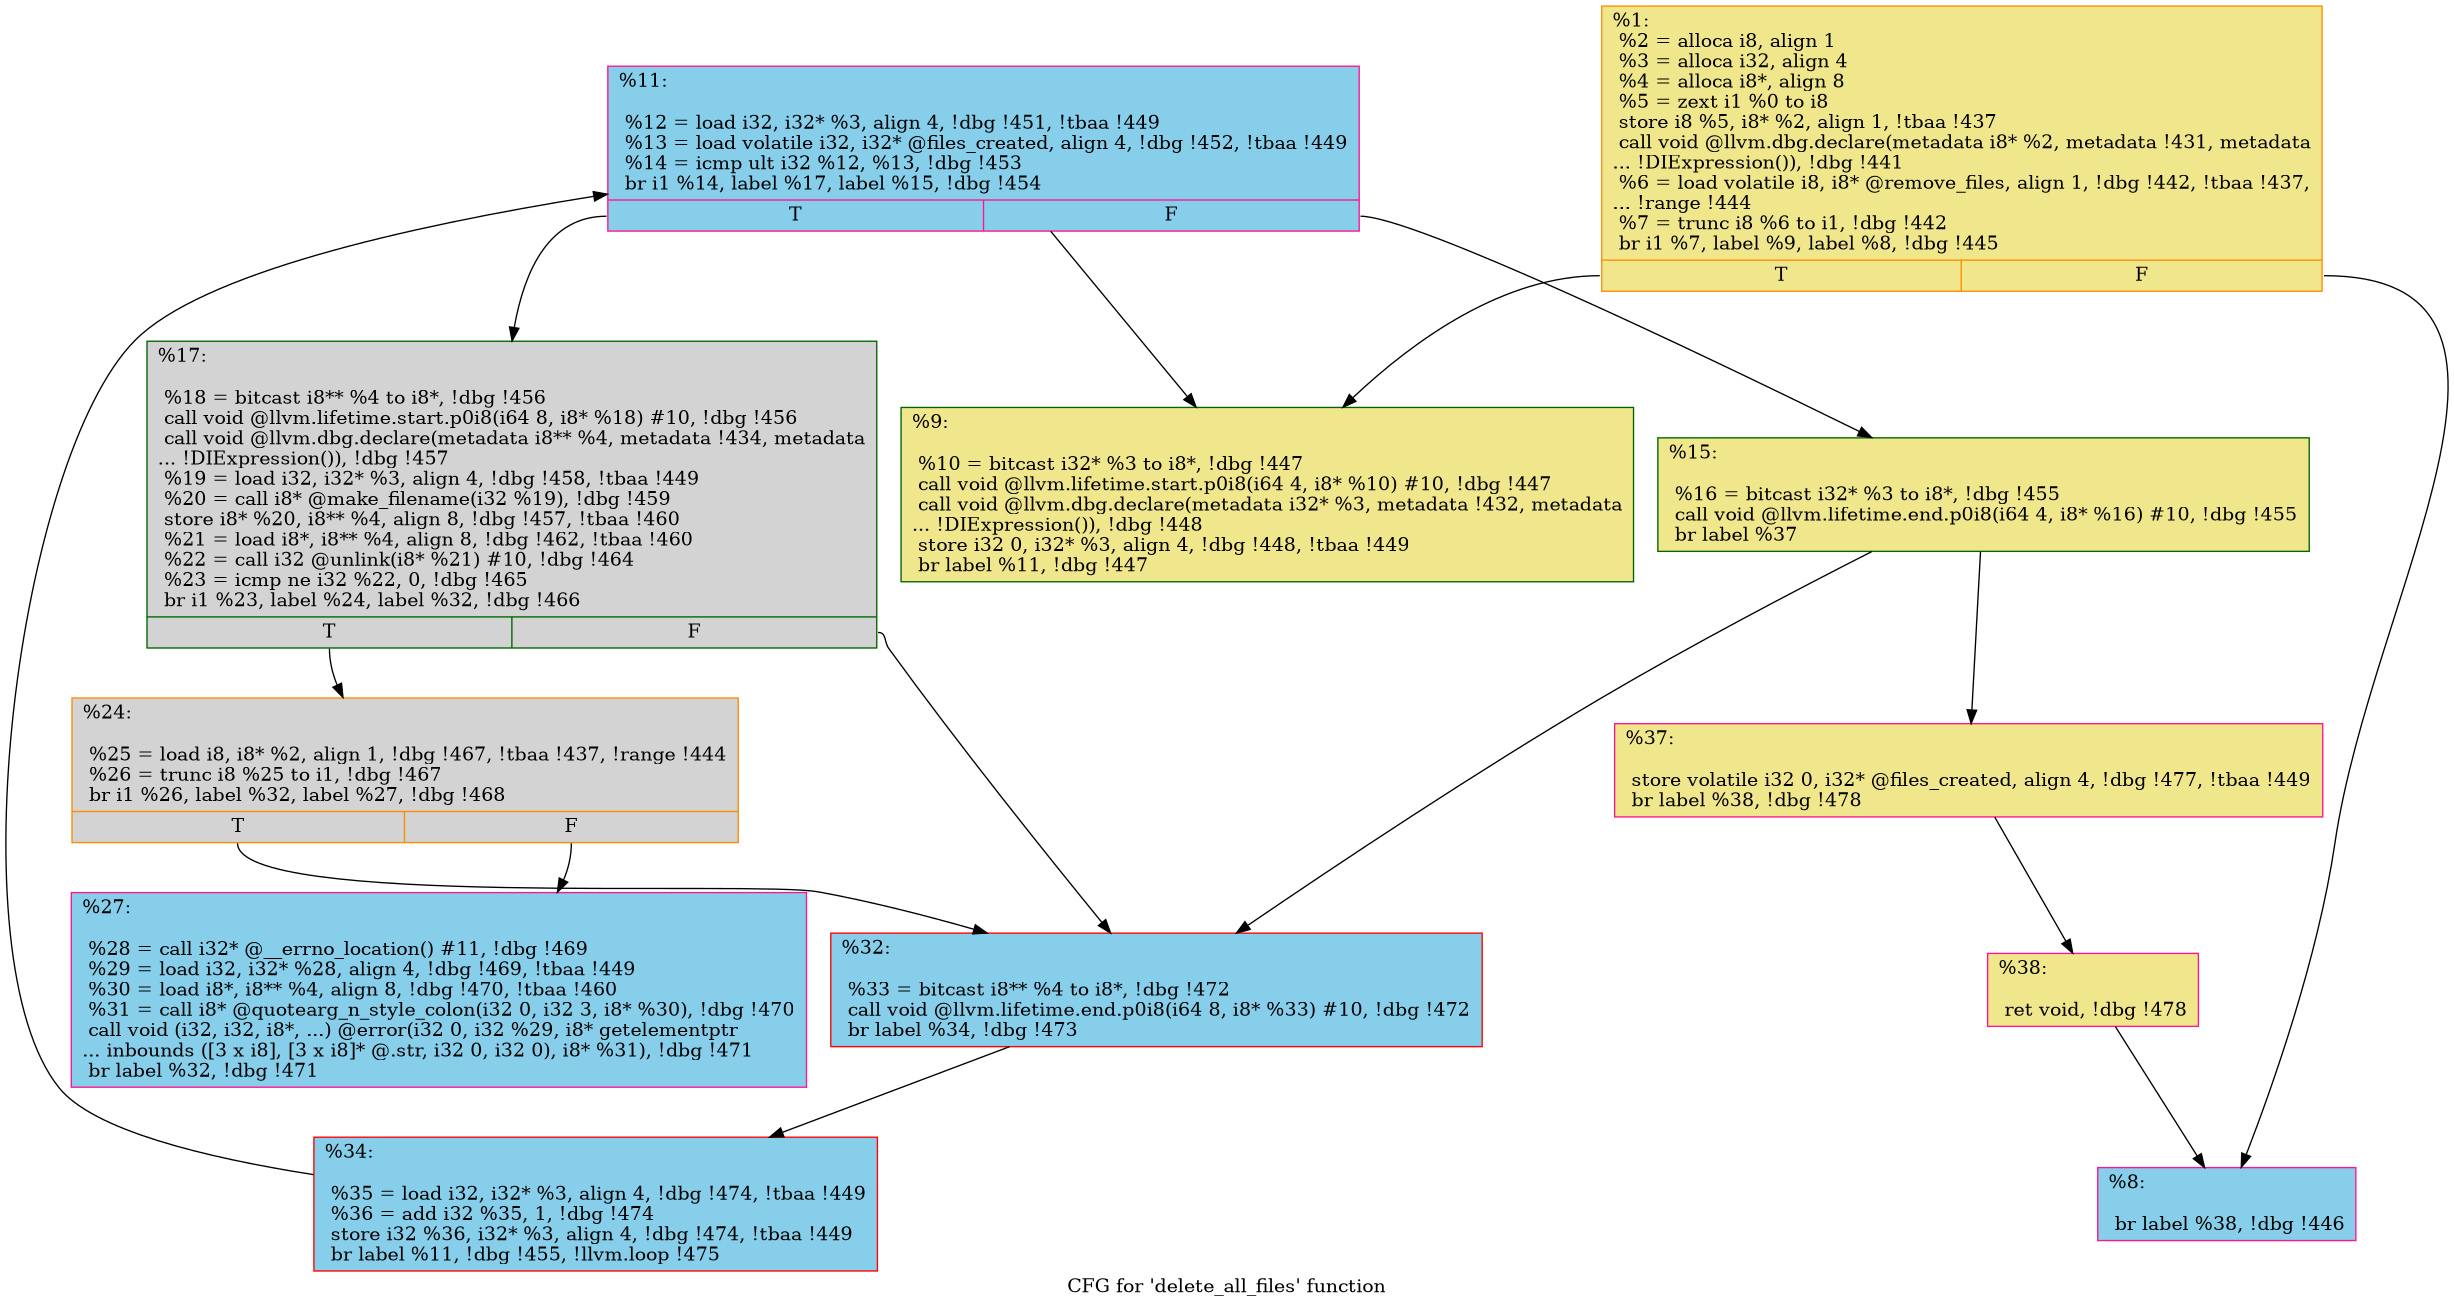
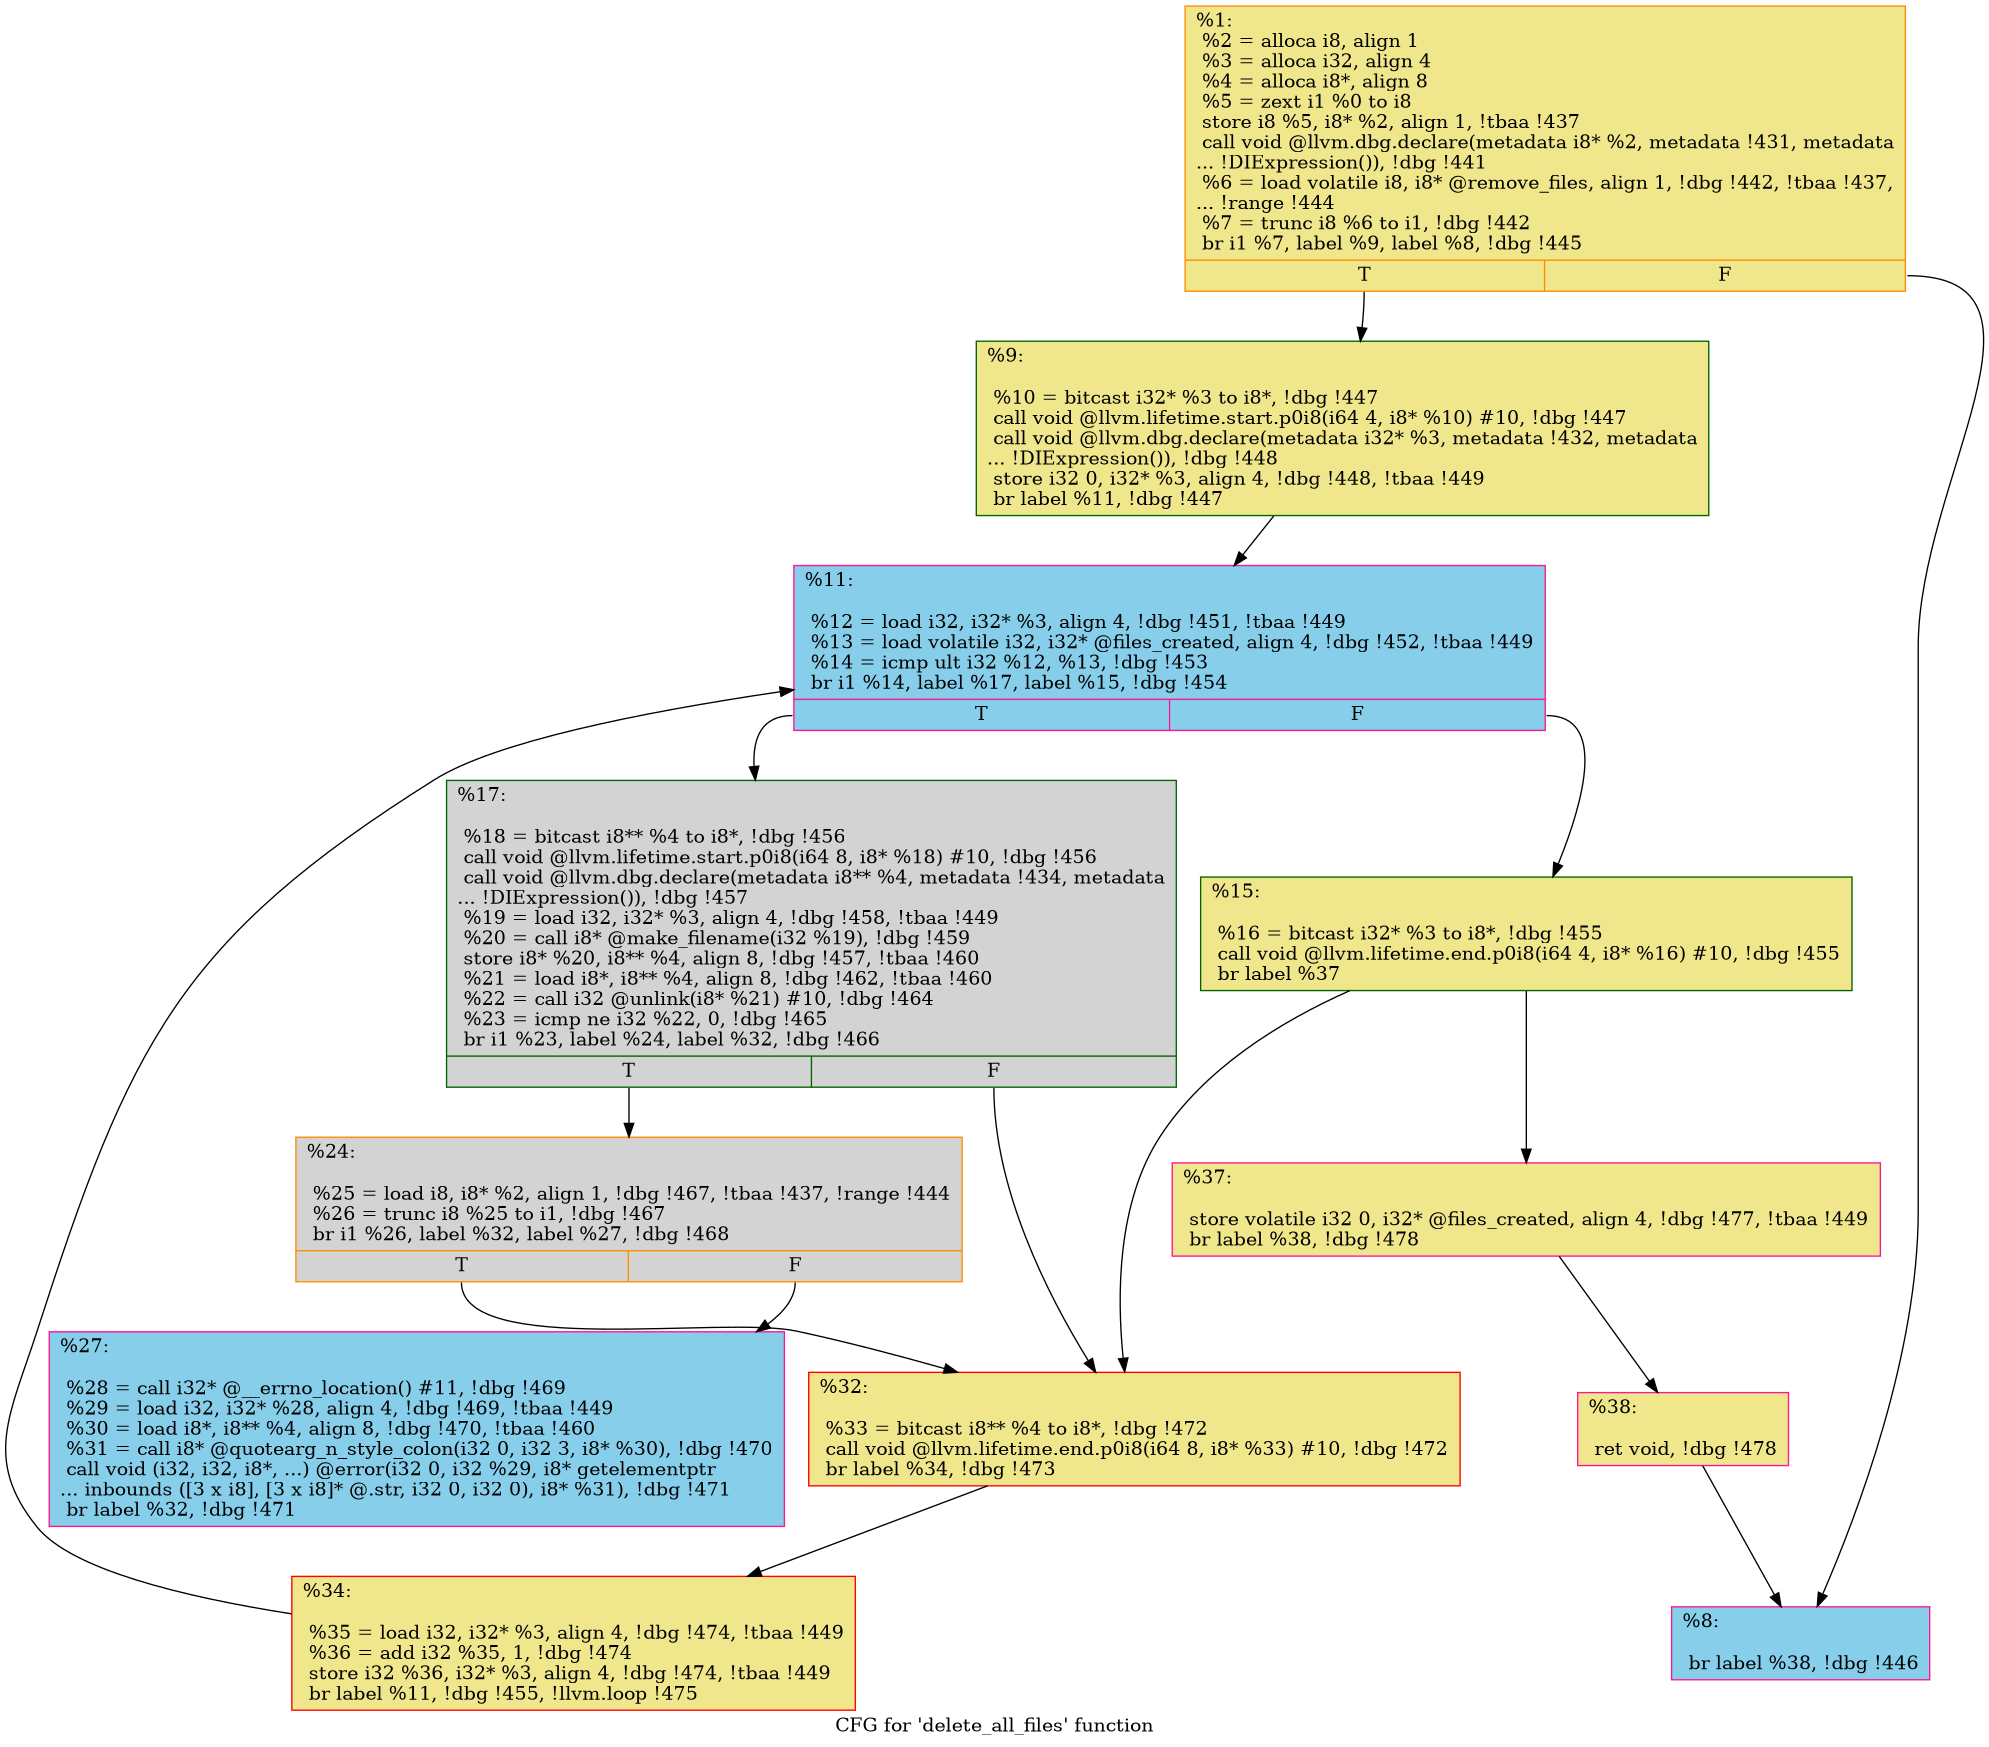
  digraph {
    label="CFG for 'delete_all_files' function"
    node [color=deeppink fillcolor=khaki shape=record style=filled]
    n1 [color=darkorange label="{%1:\l  %2 = alloca i8, align 1\l  %3 = alloca i32, align 4\l  %4 = alloca i8*, align 8\l  %5 = zext i1 %0 to i8\l  store i8 %5, i8* %2, align 1, !tbaa !437\l  call void @llvm.dbg.declare(metadata i8* %2, metadata !431, metadata\l... !DIExpression()), !dbg !441\l  %6 = load volatile i8, i8* @remove_files, align 1, !dbg !442, !tbaa !437,\l... !range !444\l  %7 = trunc i8 %6 to i1, !dbg !442\l  br i1 %7, label %9, label %8, !dbg !445\l|{<s0>T|<s1>F}}"]
    n2 [color=darkgreen label="{%9:\l\l  %10 = bitcast i32* %3 to i8*, !dbg !447\l  call void @llvm.lifetime.start.p0i8(i64 4, i8* %10) #10, !dbg !447\l  call void @llvm.dbg.declare(metadata i32* %3, metadata !432, metadata\l... !DIExpression()), !dbg !448\l  store i32 0, i32* %3, align 4, !dbg !448, !tbaa !449\l  br label %11, !dbg !447\l}"]
    n3 [fillcolor=skyblue label="{%8:\l\l  br label %38, !dbg !446\l}"]
    n4 [fillcolor=skyblue label="{%11:\l\l  %12 = load i32, i32* %3, align 4, !dbg !451, !tbaa !449\l  %13 = load volatile i32, i32* @files_created, align 4, !dbg !452, !tbaa !449\l  %14 = icmp ult i32 %12, %13, !dbg !453\l  br i1 %14, label %17, label %15, !dbg !454\l|{<s0>T|<s1>F}}"]
    n5 [color=darkgreen fillcolor=lightgrey label="{%17:\l\l  %18 = bitcast i8** %4 to i8*, !dbg !456\l  call void @llvm.lifetime.start.p0i8(i64 8, i8* %18) #10, !dbg !456\l  call void @llvm.dbg.declare(metadata i8** %4, metadata !434, metadata\l... !DIExpression()), !dbg !457\l  %19 = load i32, i32* %3, align 4, !dbg !458, !tbaa !449\l  %20 = call i8* @make_filename(i32 %19), !dbg !459\l  store i8* %20, i8** %4, align 8, !dbg !457, !tbaa !460\l  %21 = load i8*, i8** %4, align 8, !dbg !462, !tbaa !460\l  %22 = call i32 @unlink(i8* %21) #10, !dbg !464\l  %23 = icmp ne i32 %22, 0, !dbg !465\l  br i1 %23, label %24, label %32, !dbg !466\l|{<s0>T|<s1>F}}"]
    n6 [color=darkgreen label="{%15:\l\l  %16 = bitcast i32* %3 to i8*, !dbg !455\l  call void @llvm.lifetime.end.p0i8(i64 4, i8* %16) #10, !dbg !455\l  br label %37\l}"]
    n7 [label="{%38:\l\l  ret void, !dbg !478\l}"]
    n8 [color=darkorange fillcolor=lightgrey label="{%24:\l\l  %25 = load i8, i8* %2, align 1, !dbg !467, !tbaa !437, !range !444\l  %26 = trunc i8 %25 to i1, !dbg !467\l  br i1 %26, label %32, label %27, !dbg !468\l|{<s0>T|<s1>F}}"]
-   n9 [color=red fillcolor=skyblue label="{%32:\l\l  %33 = bitcast i8** %4 to i8*, !dbg !472\l  call void @llvm.lifetime.end.p0i8(i64 8, i8* %33) #10, !dbg !472\l  br label %34, !dbg !473\l}"]
+   n9 [color=red label="{%32:\l\l  %33 = bitcast i8** %4 to i8*, !dbg !472\l  call void @llvm.lifetime.end.p0i8(i64 8, i8* %33) #10, !dbg !472\l  br label %34, !dbg !473\l}"]
    n10 [label="{%37:\l\l  store volatile i32 0, i32* @files_created, align 4, !dbg !477, !tbaa !449\l  br label %38, !dbg !478\l}"]
    n11 [fillcolor=skyblue label="{%27:\l\l  %28 = call i32* @__errno_location() #11, !dbg !469\l  %29 = load i32, i32* %28, align 4, !dbg !469, !tbaa !449\l  %30 = load i8*, i8** %4, align 8, !dbg !470, !tbaa !460\l  %31 = call i8* @quotearg_n_style_colon(i32 0, i32 3, i8* %30), !dbg !470\l  call void (i32, i32, i8*, ...) @error(i32 0, i32 %29, i8* getelementptr\l... inbounds ([3 x i8], [3 x i8]* @.str, i32 0, i32 0), i8* %31), !dbg !471\l  br label %32, !dbg !471\l}"]
-   n12 [color=red fillcolor=skyblue label="{%34:\l\l  %35 = load i32, i32* %3, align 4, !dbg !474, !tbaa !449\l  %36 = add i32 %35, 1, !dbg !474\l  store i32 %36, i32* %3, align 4, !dbg !474, !tbaa !449\l  br label %11, !dbg !455, !llvm.loop !475\l}"]
+   n12 [color=red label="{%34:\l\l  %35 = load i32, i32* %3, align 4, !dbg !474, !tbaa !449\l  %36 = add i32 %35, 1, !dbg !474\l  store i32 %36, i32* %3, align 4, !dbg !474, !tbaa !449\l  br label %11, !dbg !455, !llvm.loop !475\l}"]
    n1 -> n2 [tailport=s0]
    n1 -> n3 [tailport=s1]
-   n4 -> n2
+   n2 -> n4
    n4 -> n5 [tailport=s0]
    n4 -> n6 [tailport=s1]
    n5 -> n8 [tailport=s0]
    n5 -> n9 [tailport=s1]
    n6 -> n9
    n6 -> n10
    n7 -> n3
    n8 -> n9 [tailport=s0]
    n8 -> n11 [tailport=s1]
    n9 -> n12
    n10 -> n7
    n12 -> n4
  }
